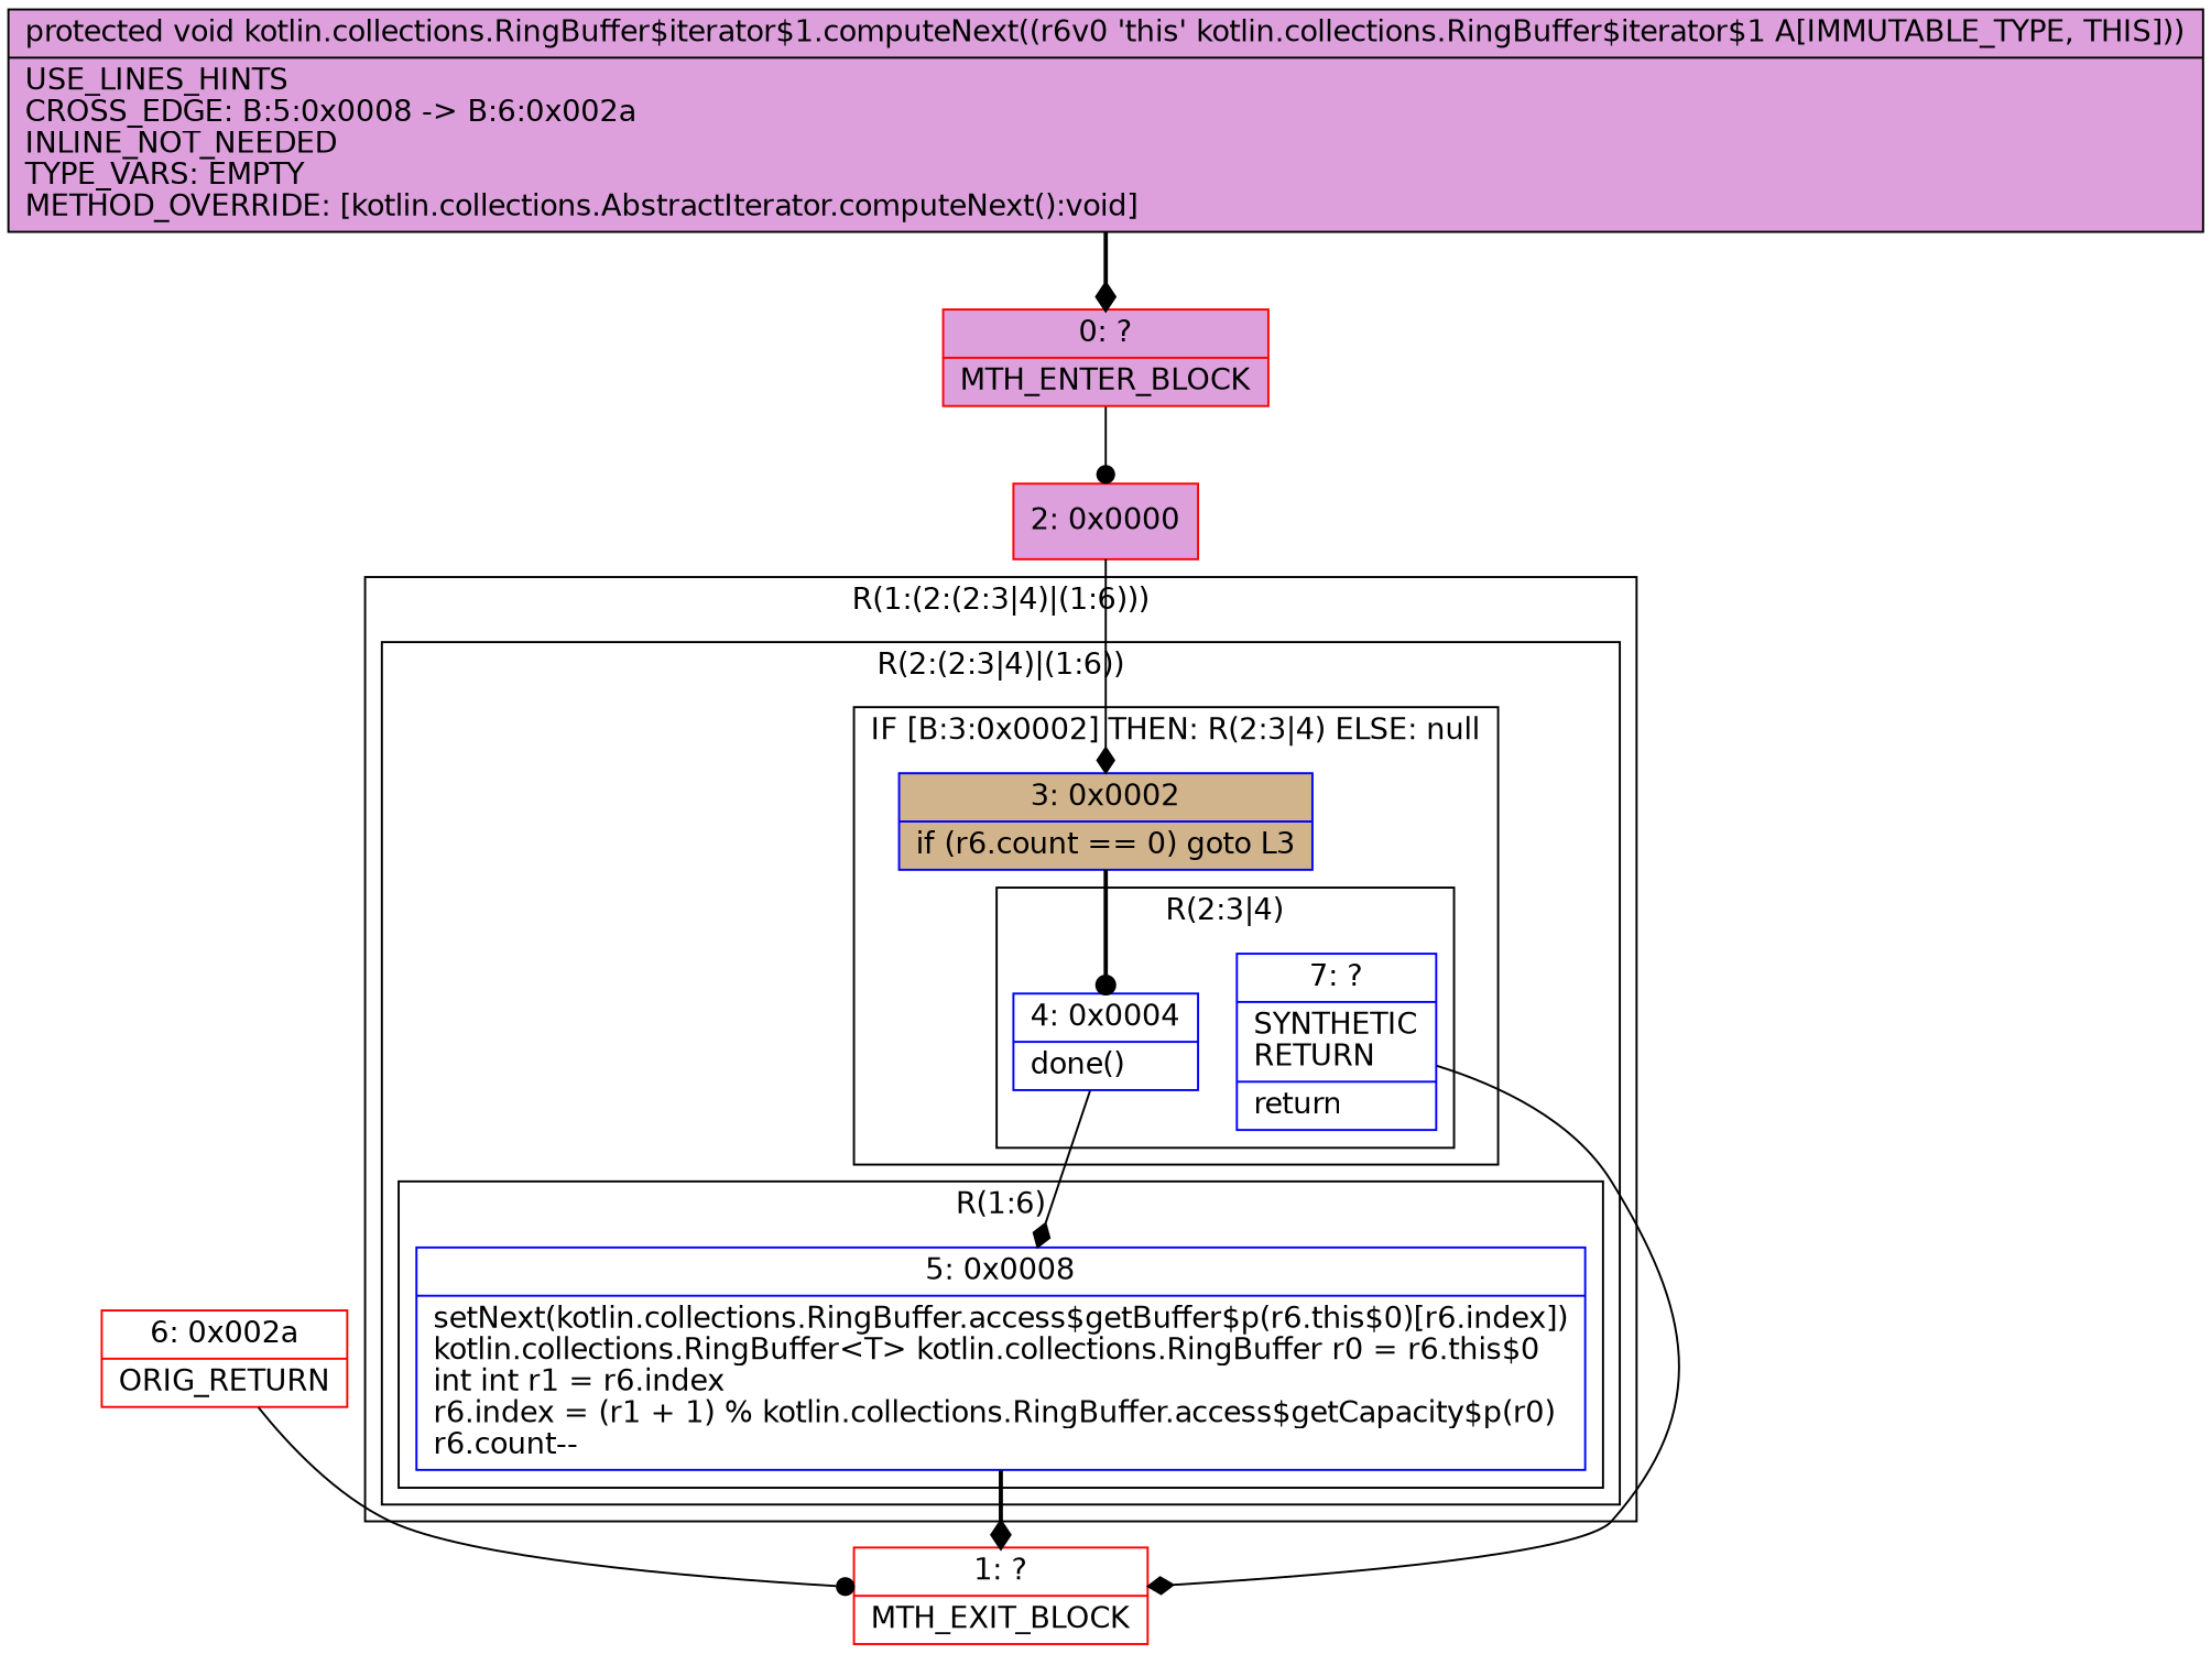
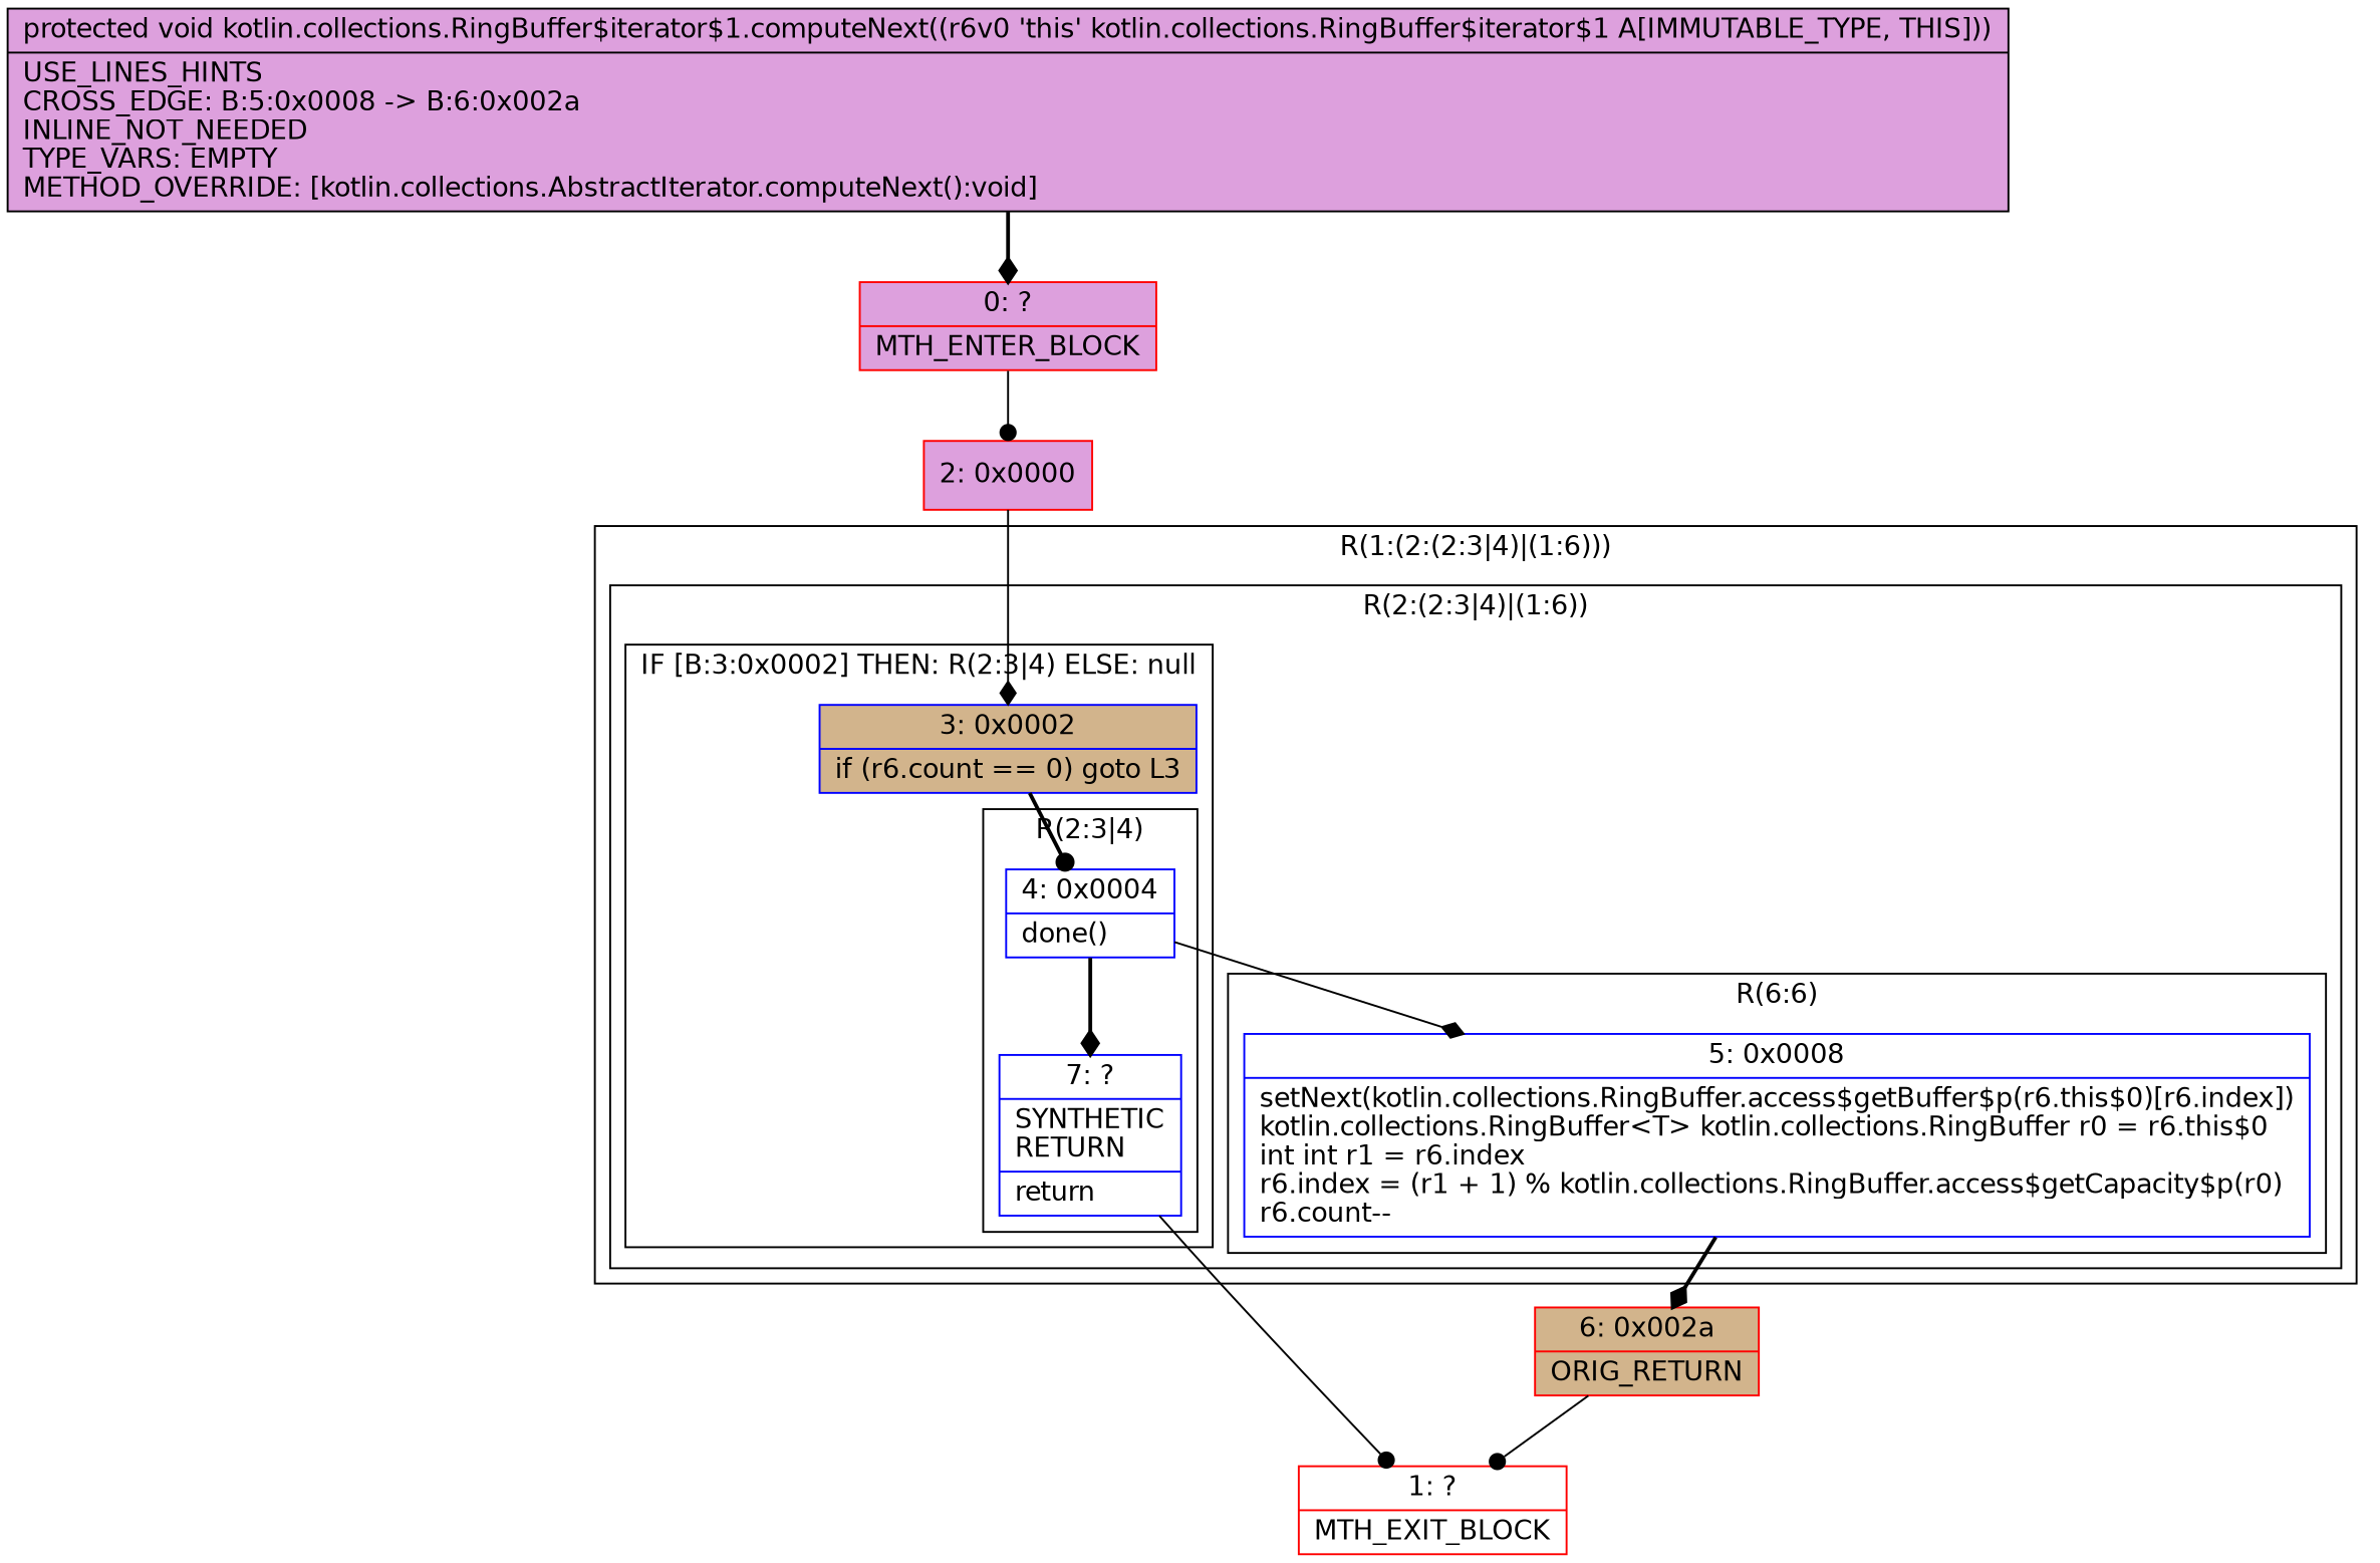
  digraph {
    fontname="DejaVu Sans"
    node [color=blue fillcolor=white fontname="DejaVu Sans" shape=record style=filled]
    edge [arrowhead=diamond fontname="DejaVu Sans" style=solid]
    n1 [label="{4\:\ 0x0004|done()\l}"]
    n2 [label="{7\:\ ?|SYNTHETIC\lRETURN\l|return\l}"]
    n3 [fillcolor=tan label="{3\:\ 0x0002|if (r6.count == 0) goto L3\l}"]
    n4 [label="{5\:\ 0x0008|setNext(kotlin.collections.RingBuffer.access$getBuffer$p(r6.this$0)[r6.index])\lkotlin.collections.RingBuffer\<T\> kotlin.collections.RingBuffer r0 = r6.this$0\lint int r1 = r6.index\lr6.index = (r1 + 1) % kotlin.collections.RingBuffer.access$getCapacity$p(r0)\lr6.count\-\-\l}"]
    n5 [color=red label="{1\:\ ?|MTH_EXIT_BLOCK\l}"]
-   n6 [color=red label="{6\:\ 0x002a|ORIG_RETURN\l}"]
+   n6 [color=red fillcolor=tan label="{6\:\ 0x002a|ORIG_RETURN\l}"]
    n7 [color=red fillcolor=plum label="{0\:\ ?|MTH_ENTER_BLOCK\l}"]
    n8 [color=red fillcolor=plum label="{2\:\ 0x0000}"]
    n9 [fillcolor=plum label="{protected void kotlin.collections.RingBuffer$iterator$1.computeNext((r6v0 'this' kotlin.collections.RingBuffer$iterator$1 A[IMMUTABLE_TYPE, THIS]))  | USE_LINES_HINTS\lCROSS_EDGE: B:5:0x0008 \-\> B:6:0x002a\lINLINE_NOT_NEEDED\lTYPE_VARS: EMPTY\lMETHOD_OVERRIDE: [kotlin.collections.AbstractIterator.computeNext():void]\l}" color=""]
    subgraph cluster_1 {
      label="R(1:(2:(2:3|4)|(1:6)))"
      subgraph cluster_2 {
        label="R(2:(2:3|4)|(1:6))"
        subgraph cluster_3 {
          label="IF [B:3:0x0002] THEN: R(2:3|4) ELSE: null"
          n3
          subgraph cluster_4 {
            label="R(2:3|4)"
            n1
            n2
          }
        }
        subgraph cluster_5 {
-         label="R(1:6)"
+         label="R(6:6)"
          n4
        }
      }
    }
+   n1 -> n2 [style=bold]
    n1 -> n4
-   n2 -> n5
+   n2 -> n5 [arrowhead=dot]
    n3 -> n1 [arrowhead=dot style=bold]
-   n4 -> n5 [style=bold]
+   n4 -> n6 [style=bold]
    n6 -> n5 [arrowhead=dot]
    n7 -> n8 [arrowhead=dot]
    n8 -> n3
    n9 -> n7 [style=bold]
  }
